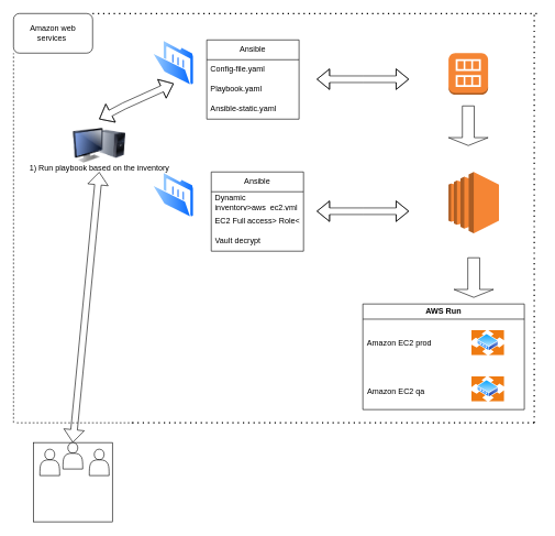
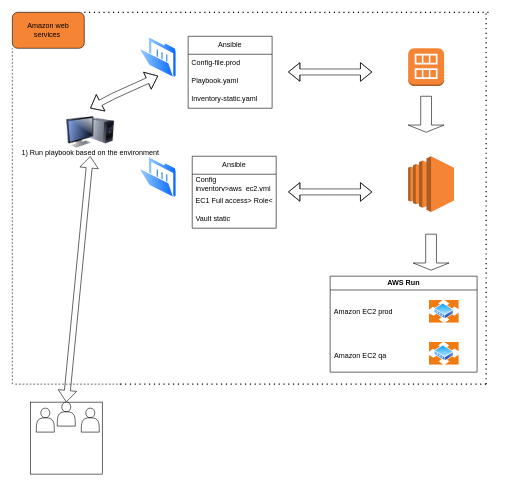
  <mxCell id="0" />
  <mxCell id="1" parent="0" />
  <mxCell id="2" value="" style="whiteSpace=wrap;html=1;aspect=fixed;" parent="1" vertex="1"><mxGeometry x="50" y="670" width="120" height="120" as="geometry" /></mxCell>
  <mxCell id="3" value="AWS Run" style="swimlane;whiteSpace=wrap;html=1;" parent="1" vertex="1"><mxGeometry x="550" y="460" width="245" height="160" as="geometry" /></mxCell>
  <mxCell id="4" value="" style="image;aspect=fixed;perimeter=ellipsePerimeter;html=1;align=center;shadow=0;dashed=0;spacingTop=3;image=img/lib/active_directory/router.svg;" parent="3" vertex="1"><mxGeometry x="165" y="40" width="50" height="38" as="geometry" /></mxCell>
  <mxCell id="5" value="Amazon EC2 prod" style="text;html=1;align=center;verticalAlign=middle;resizable=0;points=[];autosize=1;strokeColor=none;fillColor=none;" parent="3" vertex="1"><mxGeometry x="-5" y="44" width="120" height="30" as="geometry" /></mxCell>
  <mxCell id="6" value="" style="image;aspect=fixed;perimeter=ellipsePerimeter;html=1;align=center;shadow=0;dashed=0;spacingTop=3;image=img/lib/active_directory/router.svg;" parent="3" vertex="1"><mxGeometry x="165" y="110" width="50" height="38" as="geometry" /></mxCell>
  <mxCell id="7" value="Amazon EC2 qa" style="text;html=1;align=center;verticalAlign=middle;resizable=0;points=[];autosize=1;strokeColor=none;fillColor=none;" parent="3" vertex="1"><mxGeometry x="-5" y="118" width="110" height="30" as="geometry" /></mxCell>
  <mxCell id="8" value="" style="shape=actor;whiteSpace=wrap;html=1;" parent="1" vertex="1"><mxGeometry x="60" y="680" width="30" height="40" as="geometry" /></mxCell>
  <mxCell id="9" value="" style="image;aspect=fixed;perimeter=ellipsePerimeter;html=1;align=center;shadow=0;dashed=0;spacingTop=3;image=img/lib/active_directory/folder_open.svg;" parent="1" vertex="1"><mxGeometry x="230" y="60" width="64.4" height="70" as="geometry" /></mxCell>
  <mxCell id="10" value="" style="shape=actor;whiteSpace=wrap;html=1;" vertex="1" parent="1"><mxGeometry x="135" y="680" width="30" height="40" as="geometry" /></mxCell>
  <mxCell id="11" value="" style="shape=actor;whiteSpace=wrap;html=1;" vertex="1" parent="1"><mxGeometry x="95" y="670" width="30" height="40" as="geometry" /></mxCell>
  <mxCell id="12" value="Ansible" style="swimlane;fontStyle=0;childLayout=stackLayout;horizontal=1;startSize=30;horizontalStack=0;resizeParent=1;resizeParentMax=0;resizeLast=0;collapsible=1;marginBottom=0;whiteSpace=wrap;html=1;" vertex="1" parent="1"><mxGeometry x="313.2" y="60" width="140" height="120" as="geometry" /></mxCell>
- <mxCell id="13" value="Config-file.yaml" style="text;strokeColor=none;fillColor=none;align=left;verticalAlign=middle;spacingLeft=4;spacingRight=4;overflow=hidden;points=[[0,0.5],[1,0.5]];portConstraint=eastwest;rotatable=0;whiteSpace=wrap;html=1;" vertex="1" parent="12"><mxGeometry y="30" width="140" height="30" as="geometry" /></mxCell>
+ <mxCell id="13" value="Config-file.prod" style="text;strokeColor=none;fillColor=none;align=left;verticalAlign=middle;spacingLeft=4;spacingRight=4;overflow=hidden;points=[[0,0.5],[1,0.5]];portConstraint=eastwest;rotatable=0;whiteSpace=wrap;html=1;" vertex="1" parent="12"><mxGeometry y="30" width="140" height="30" as="geometry" /></mxCell>
  <mxCell id="14" value="Playbook.yaml" style="text;strokeColor=none;fillColor=none;align=left;verticalAlign=middle;spacingLeft=4;spacingRight=4;overflow=hidden;points=[[0,0.5],[1,0.5]];portConstraint=eastwest;rotatable=0;whiteSpace=wrap;html=1;" vertex="1" parent="12"><mxGeometry y="60" width="140" height="30" as="geometry" /></mxCell>
- <mxCell id="15" value="Ansible-static.yaml" style="text;strokeColor=none;fillColor=none;align=left;verticalAlign=middle;spacingLeft=4;spacingRight=4;overflow=hidden;points=[[0,0.5],[1,0.5]];portConstraint=eastwest;rotatable=0;whiteSpace=wrap;html=1;" vertex="1" parent="12"><mxGeometry y="90" width="140" height="30" as="geometry" /></mxCell>
+ <mxCell id="15" value="Inventory-static.yaml" style="text;strokeColor=none;fillColor=none;align=left;verticalAlign=middle;spacingLeft=4;spacingRight=4;overflow=hidden;points=[[0,0.5],[1,0.5]];portConstraint=eastwest;rotatable=0;whiteSpace=wrap;html=1;" vertex="1" parent="12"><mxGeometry y="90" width="140" height="30" as="geometry" /></mxCell>
  <mxCell id="16" value="" style="shape=flexArrow;endArrow=classic;startArrow=classic;html=1;rounded=0;" edge="1" parent="1"><mxGeometry width="100" height="100" relative="1" as="geometry"><mxPoint x="480" y="119.5" as="sourcePoint" /><mxPoint x="620" y="119.5" as="targetPoint" /><Array as="points"><mxPoint x="550" y="119.5" /></Array></mxGeometry></mxCell>
  <mxCell id="17" value="" style="image;aspect=fixed;perimeter=ellipsePerimeter;html=1;align=center;shadow=0;dashed=0;spacingTop=3;image=img/lib/active_directory/folder_open.svg;" vertex="1" parent="1"><mxGeometry x="230" y="260" width="64.4" height="70" as="geometry" /></mxCell>
  <mxCell id="18" value="Ansible" style="swimlane;fontStyle=0;childLayout=stackLayout;horizontal=1;startSize=30;horizontalStack=0;resizeParent=1;resizeParentMax=0;resizeLast=0;collapsible=1;marginBottom=0;whiteSpace=wrap;html=1;" vertex="1" parent="1"><mxGeometry x="320" y="260" width="140" height="120" as="geometry" /></mxCell>
- <mxCell id="19" value="Dynamic inventory&amp;gt;aws_ec2.yml" style="text;strokeColor=none;fillColor=none;align=left;verticalAlign=middle;spacingLeft=4;spacingRight=4;overflow=hidden;points=[[0,0.5],[1,0.5]];portConstraint=eastwest;rotatable=0;whiteSpace=wrap;html=1;" vertex="1" parent="18"><mxGeometry y="30" width="140" height="30" as="geometry" /></mxCell>
- <mxCell id="20" value="EC2 Full access&amp;gt; Role&amp;lt;" style="text;strokeColor=none;fillColor=none;align=left;verticalAlign=middle;spacingLeft=4;spacingRight=4;overflow=hidden;points=[[0,0.5],[1,0.5]];portConstraint=eastwest;rotatable=0;whiteSpace=wrap;html=1;" vertex="1" parent="18"><mxGeometry y="60" width="140" height="30" as="geometry" /></mxCell>
- <mxCell id="21" value="Vault decrypt" style="text;strokeColor=none;fillColor=none;align=left;verticalAlign=middle;spacingLeft=4;spacingRight=4;overflow=hidden;points=[[0,0.5],[1,0.5]];portConstraint=eastwest;rotatable=0;whiteSpace=wrap;html=1;" vertex="1" parent="18"><mxGeometry y="90" width="140" height="30" as="geometry" /></mxCell>
+ <mxCell id="19" value="Config inventory&amp;gt;aws_ec2.yml" style="text;strokeColor=none;fillColor=none;align=left;verticalAlign=middle;spacingLeft=4;spacingRight=4;overflow=hidden;points=[[0,0.5],[1,0.5]];portConstraint=eastwest;rotatable=0;whiteSpace=wrap;html=1;" vertex="1" parent="18"><mxGeometry y="30" width="140" height="30" as="geometry" /></mxCell>
+ <mxCell id="20" value="EC1 Full access&amp;gt; Role&amp;lt;" style="text;strokeColor=none;fillColor=none;align=left;verticalAlign=middle;spacingLeft=4;spacingRight=4;overflow=hidden;points=[[0,0.5],[1,0.5]];portConstraint=eastwest;rotatable=0;whiteSpace=wrap;html=1;" vertex="1" parent="18"><mxGeometry y="60" width="140" height="30" as="geometry" /></mxCell>
+ <mxCell id="21" value="Vault static" style="text;strokeColor=none;fillColor=none;align=left;verticalAlign=middle;spacingLeft=4;spacingRight=4;overflow=hidden;points=[[0,0.5],[1,0.5]];portConstraint=eastwest;rotatable=0;whiteSpace=wrap;html=1;" vertex="1" parent="18"><mxGeometry y="90" width="140" height="30" as="geometry" /></mxCell>
  <mxCell id="22" value="" style="shape=flexArrow;endArrow=classic;startArrow=classic;html=1;rounded=0;" edge="1" parent="1"><mxGeometry width="100" height="100" relative="1" as="geometry"><mxPoint x="480" y="319.5" as="sourcePoint" /><mxPoint x="620" y="319.5" as="targetPoint" /><Array as="points"><mxPoint x="550" y="319.5" /></Array></mxGeometry></mxCell>
  <mxCell id="23" value="" style="outlineConnect=0;dashed=0;verticalLabelPosition=bottom;verticalAlign=top;align=center;html=1;shape=mxgraph.aws3.ami;fillColor=#F58534;gradientColor=none;" vertex="1" parent="1"><mxGeometry x="680" y="80" width="60" height="63" as="geometry" /></mxCell>
  <mxCell id="24" value="" style="outlineConnect=0;dashed=0;verticalLabelPosition=bottom;verticalAlign=top;align=center;html=1;shape=mxgraph.aws3.ec2;fillColor=#F58534;gradientColor=none;" vertex="1" parent="1"><mxGeometry x="680" y="260" width="76.5" height="93" as="geometry" /></mxCell>
- <mxCell id="25" value="Amazon web services&amp;nbsp;" style="rounded=1;whiteSpace=wrap;html=1;" vertex="1" parent="1"><mxGeometry x="20" y="20" width="120" height="60" as="geometry" /></mxCell>
+ <mxCell id="25" value="Amazon web services&amp;nbsp;" style="rounded=1;whiteSpace=wrap;html=1;fillColor=#f58534;" vertex="1" parent="1"><mxGeometry x="20" y="20" width="120" height="60" as="geometry" /></mxCell>
  <mxCell id="26" value="" style="image;html=1;image=img/lib/clip_art/computers/Monitor_Tower_128x128.png" vertex="1" parent="1"><mxGeometry x="110" y="180" width="80" height="80" as="geometry" /></mxCell>
- <mxCell id="27" value="1) Run playbook based on the inventory" style="text;html=1;align=center;verticalAlign=middle;resizable=0;points=[];autosize=1;strokeColor=none;fillColor=none;" vertex="1" parent="1"><mxGeometry x="25" y="240" width="250" height="30" as="geometry" /></mxCell>
+ <mxCell id="27" value="1) Run playbook based on the environment" style="text;html=1;align=center;verticalAlign=middle;resizable=0;points=[];autosize=1;strokeColor=none;fillColor=none;" vertex="1" parent="1"><mxGeometry x="25" y="240" width="250" height="30" as="geometry" /></mxCell>
  <mxCell id="28" value="" style="shape=flexArrow;endArrow=classic;startArrow=classic;html=1;rounded=0;entryX=0.5;entryY=1;entryDx=0;entryDy=0;" edge="1" parent="1" target="26"><mxGeometry width="100" height="100" relative="1" as="geometry"><mxPoint x="110" y="670" as="sourcePoint" /><mxPoint x="180" y="320" as="targetPoint" /><Array as="points" /></mxGeometry></mxCell>
  <mxCell id="29" value="" style="shape=flexArrow;endArrow=classic;startArrow=classic;html=1;rounded=0;entryX=0.047;entryY=0.943;entryDx=0;entryDy=0;entryPerimeter=0;exitX=0.125;exitY=0;exitDx=0;exitDy=0;exitPerimeter=0;" edge="1" parent="1"><mxGeometry width="100" height="100" relative="1" as="geometry"><mxPoint x="150" y="180" as="sourcePoint" /><mxPoint x="263.027" y="126.01" as="targetPoint" /><Array as="points"><mxPoint x="187.8" y="160" /></Array></mxGeometry></mxCell>
  <mxCell id="30" value="" style="shape=singleArrow;direction=south;whiteSpace=wrap;html=1;" vertex="1" parent="1"><mxGeometry x="680" y="160" width="60" height="60" as="geometry" /></mxCell>
  <mxCell id="31" value="" style="shape=singleArrow;direction=south;whiteSpace=wrap;html=1;" vertex="1" parent="1"><mxGeometry x="688.25" y="390" width="60" height="60" as="geometry" /></mxCell>
  <mxCell id="32" value="" style="endArrow=none;dashed=1;html=1;dashPattern=1 3;strokeWidth=2;rounded=0;exitX=1;exitY=0;exitDx=0;exitDy=0;" edge="1" parent="1" source="25"><mxGeometry width="50" height="50" relative="1" as="geometry"><mxPoint x="270" y="60" as="sourcePoint" /><mxPoint x="820" y="20" as="targetPoint" /><Array as="points"><mxPoint x="460" y="20" /></Array></mxGeometry></mxCell>
  <mxCell id="33" value="" style="endArrow=none;dashed=1;html=1;dashPattern=1 3;strokeWidth=2;rounded=0;" edge="1" parent="1"><mxGeometry width="50" height="50" relative="1" as="geometry"><mxPoint x="810" y="640" as="sourcePoint" /><mxPoint x="810" y="20" as="targetPoint" /></mxGeometry></mxCell>
  <mxCell id="34" value="" style="endArrow=none;dashed=1;html=1;dashPattern=1 3;strokeWidth=2;rounded=0;" edge="1" parent="1"><mxGeometry width="50" height="50" relative="1" as="geometry"><mxPoint x="200" y="640" as="sourcePoint" /><mxPoint x="810" y="640" as="targetPoint" /></mxGeometry></mxCell>
  <mxCell id="35" value="" style="endArrow=none;dashed=1;html=1;rounded=0;" edge="1" parent="1"><mxGeometry width="50" height="50" relative="1" as="geometry"><mxPoint x="20" y="640" as="sourcePoint" /><mxPoint x="20" y="80" as="targetPoint" /></mxGeometry></mxCell>
  <mxCell id="36" value="" style="endArrow=none;dashed=1;html=1;rounded=0;" edge="1" parent="1"><mxGeometry width="50" height="50" relative="1" as="geometry"><mxPoint x="25" y="640" as="sourcePoint" /><mxPoint x="205" y="640" as="targetPoint" /></mxGeometry></mxCell>
